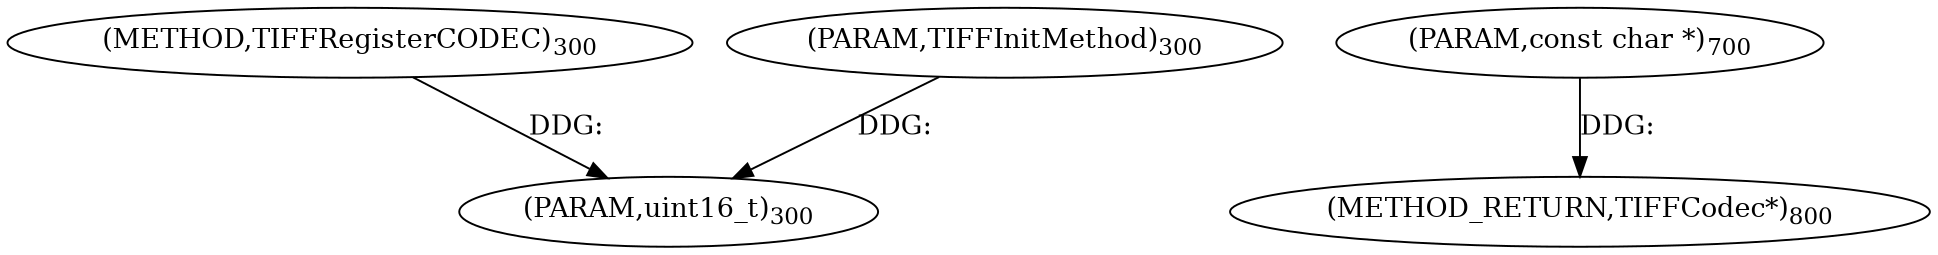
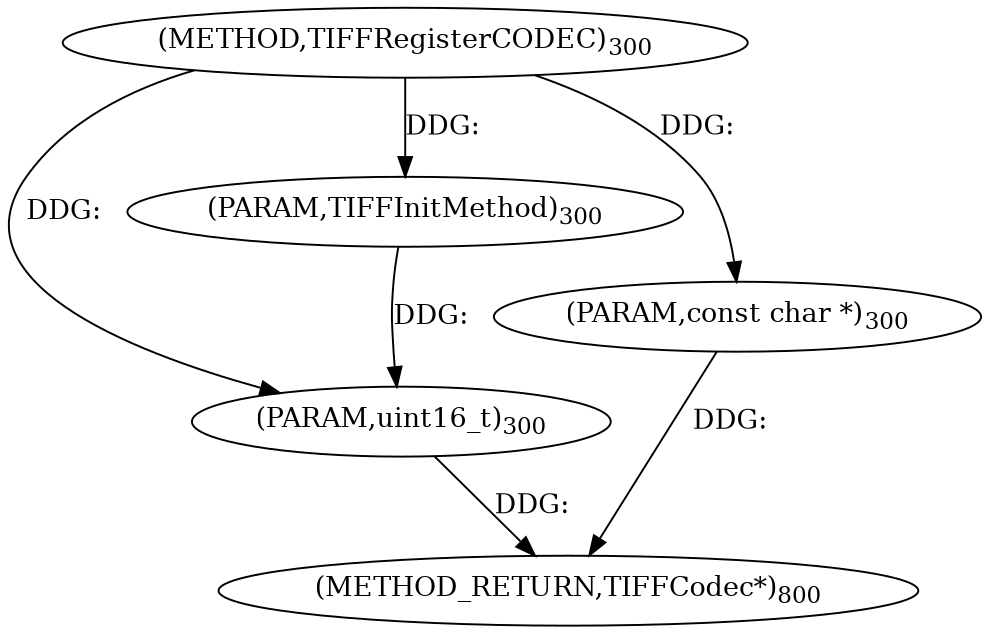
  digraph {
    n1 [label=<(METHOD,TIFFRegisterCODEC)<SUB>300</SUB>>]
    n2 [label=<(PARAM,uint16_t)<SUB>300</SUB>>]
-   n3 [label=<(PARAM,const char *)<SUB>700</SUB>>]
+   n3 [label=<(PARAM,const char *)<SUB>300</SUB>>]
    n4 [label=<(PARAM,TIFFInitMethod)<SUB>300</SUB>>]
    n5 [label=<(METHOD_RETURN,TIFFCodec*)<SUB>800</SUB>>]
    n1 -> n2 [label="DDG: "]
+   n1 -> n3 [label="DDG: "]
+   n1 -> n4 [label="DDG: "]
+   n2 -> n5 [label="DDG: "]
    n3 -> n5 [label="DDG: "]
    n4 -> n2 [label="DDG: "]
  }
